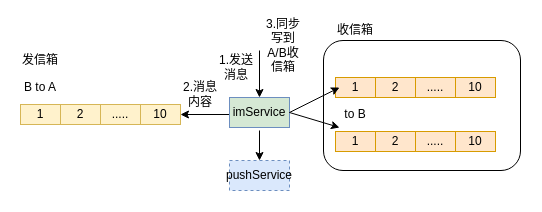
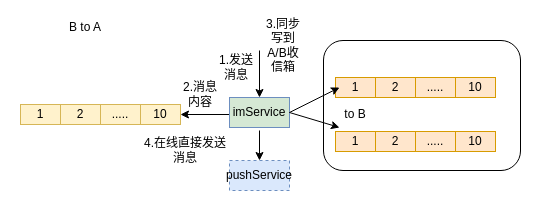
  <mxCell id="0" />
  <mxCell id="1" parent="0" />
  <mxCell id="2" value="" style="rounded=1;whiteSpace=wrap;html=1;" parent="1" vertex="1"><mxGeometry x="323" y="40" width="197" height="130" as="geometry" /></mxCell>
  <mxCell id="3" value="1" style="rounded=0;whiteSpace=wrap;html=1;fillColor=#fff2cc;strokeColor=#d6b656;" parent="1" vertex="1"><mxGeometry x="20" y="104" width="40" height="20" as="geometry" /></mxCell>
  <mxCell id="4" value="2" style="rounded=0;whiteSpace=wrap;html=1;fillColor=#fff2cc;strokeColor=#d6b656;" parent="1" vertex="1"><mxGeometry x="60" y="104" width="40" height="20" as="geometry" /></mxCell>
  <mxCell id="5" value="....." style="rounded=0;whiteSpace=wrap;html=1;fillColor=#fff2cc;strokeColor=#d6b656;" parent="1" vertex="1"><mxGeometry x="100" y="104" width="40" height="20" as="geometry" /></mxCell>
  <mxCell id="6" value="10" style="rounded=0;whiteSpace=wrap;html=1;fillColor=#fff2cc;strokeColor=#d6b656;" parent="1" vertex="1"><mxGeometry x="140" y="104" width="40" height="20" as="geometry" /></mxCell>
- <mxCell id="7" value="B to A" style="text;html=1;strokeColor=none;fillColor=none;align=center;verticalAlign=middle;whiteSpace=wrap;rounded=0;" parent="1" vertex="1"><mxGeometry x="20" y="77" width="40" height="20" as="geometry" /></mxCell>
+ <mxCell id="7" value="B to A" style="text;html=1;strokeColor=none;fillColor=none;align=center;verticalAlign=middle;whiteSpace=wrap;rounded=0;" parent="1" vertex="1"><mxGeometry x="65" y="17" width="40" height="20" as="geometry" /></mxCell>
  <mxCell id="8" value="1" style="rounded=0;whiteSpace=wrap;html=1;fillColor=#ffe6cc;strokeColor=#d79b00;" parent="1" vertex="1"><mxGeometry x="335" y="77" width="40" height="20" as="geometry" /></mxCell>
  <mxCell id="9" value="2" style="rounded=0;whiteSpace=wrap;html=1;fillColor=#ffe6cc;strokeColor=#d79b00;" parent="1" vertex="1"><mxGeometry x="375" y="77" width="40" height="20" as="geometry" /></mxCell>
  <mxCell id="10" value="....." style="rounded=0;whiteSpace=wrap;html=1;fillColor=#ffe6cc;strokeColor=#d79b00;" parent="1" vertex="1"><mxGeometry x="415" y="77" width="40" height="20" as="geometry" /></mxCell>
  <mxCell id="11" value="10" style="rounded=0;whiteSpace=wrap;html=1;fillColor=#ffe6cc;strokeColor=#d79b00;" parent="1" vertex="1"><mxGeometry x="455" y="77" width="40" height="20" as="geometry" /></mxCell>
  <mxCell id="12" value="1" style="rounded=0;whiteSpace=wrap;html=1;fillColor=#ffe6cc;strokeColor=#d79b00;" parent="1" vertex="1"><mxGeometry x="335" y="131" width="40" height="20" as="geometry" /></mxCell>
  <mxCell id="13" value="2" style="rounded=0;whiteSpace=wrap;html=1;fillColor=#ffe6cc;strokeColor=#d79b00;" parent="1" vertex="1"><mxGeometry x="375" y="131" width="40" height="20" as="geometry" /></mxCell>
  <mxCell id="14" value="....." style="rounded=0;whiteSpace=wrap;html=1;fillColor=#ffe6cc;strokeColor=#d79b00;" parent="1" vertex="1"><mxGeometry x="415" y="131" width="40" height="20" as="geometry" /></mxCell>
  <mxCell id="15" value="10" style="rounded=0;whiteSpace=wrap;html=1;fillColor=#ffe6cc;strokeColor=#d79b00;" parent="1" vertex="1"><mxGeometry x="455" y="131" width="40" height="20" as="geometry" /></mxCell>
  <mxCell id="16" value="to B" style="text;html=1;strokeColor=none;fillColor=none;align=center;verticalAlign=middle;whiteSpace=wrap;rounded=0;" parent="1" vertex="1"><mxGeometry x="335" y="104" width="40" height="20" as="geometry" /></mxCell>
  <mxCell id="17" value="" style="endArrow=classic;html=1;entryX=1;entryY=0.5;entryDx=0;entryDy=0;" parent="1" edge="1" target="6"><mxGeometry width="50" height="50" relative="1" as="geometry"><mxPoint x="229" y="114" as="sourcePoint" /><mxPoint x="229" y="114" as="targetPoint" /></mxGeometry></mxCell>
  <mxCell id="18" value="imService" style="rounded=0;whiteSpace=wrap;html=1;fillColor=#d5e8d4;strokeColor=#6c8ebf;" parent="1" vertex="1"><mxGeometry x="229" y="97" width="60" height="30" as="geometry" /></mxCell>
  <mxCell id="19" value="" style="endArrow=classic;html=1;exitX=1;exitY=0.5;exitDx=0;exitDy=0;" parent="1" source="18" edge="1"><mxGeometry width="50" height="50" relative="1" as="geometry"><mxPoint x="29" y="247" as="sourcePoint" /><mxPoint x="339" y="87" as="targetPoint" /></mxGeometry></mxCell>
  <mxCell id="20" value="" style="endArrow=classic;html=1;exitX=1;exitY=0.5;exitDx=0;exitDy=0;" parent="1" source="18" edge="1"><mxGeometry width="50" height="50" relative="1" as="geometry"><mxPoint x="299" y="122" as="sourcePoint" /><mxPoint x="339" y="127" as="targetPoint" /></mxGeometry></mxCell>
  <mxCell id="21" value="pushService" style="rounded=0;whiteSpace=wrap;html=1;fillColor=#dae8fc;strokeColor=#6c8ebf;dashed=1;" parent="1" vertex="1"><mxGeometry x="229" y="160" width="60" height="30" as="geometry" /></mxCell>
+ <mxCell id="22" value="4.在线直接发送消息" style="text;html=1;strokeColor=none;fillColor=none;align=center;verticalAlign=middle;whiteSpace=wrap;rounded=0;" parent="1" vertex="1"><mxGeometry x="140" y="140" width="90" height="20" as="geometry" /></mxCell>
  <mxCell id="23" value="" style="endArrow=classic;html=1;entryX=0.5;entryY=0;entryDx=0;entryDy=0;" parent="1" target="21" edge="1"><mxGeometry width="50" height="50" relative="1" as="geometry"><mxPoint x="259" y="130" as="sourcePoint" /><mxPoint x="259" y="150" as="targetPoint" /></mxGeometry></mxCell>
- <mxCell id="24" value="收信箱" style="text;html=1;strokeColor=none;fillColor=none;align=center;verticalAlign=middle;whiteSpace=wrap;rounded=0;" parent="1" vertex="1"><mxGeometry x="335" y="20" width="40" height="20" as="geometry" /></mxCell>
- <mxCell id="25" value="发信箱" style="text;html=1;strokeColor=none;fillColor=none;align=center;verticalAlign=middle;whiteSpace=wrap;rounded=0;" parent="1" vertex="1"><mxGeometry x="20" y="50" width="40" height="20" as="geometry" /></mxCell>
  <mxCell id="26" value="1.发送消息" style="text;html=1;strokeColor=none;fillColor=none;align=center;verticalAlign=middle;whiteSpace=wrap;rounded=0;" vertex="1" parent="1"><mxGeometry x="215.5" y="57" width="40" height="20" as="geometry" /></mxCell>
  <mxCell id="27" value="" style="endArrow=classic;html=1;entryX=0.5;entryY=0;entryDx=0;entryDy=0;" edge="1" parent="1" target="18"><mxGeometry width="50" height="50" relative="1" as="geometry"><mxPoint x="259" y="50" as="sourcePoint" /><mxPoint x="305.5" y="0" as="targetPoint" /></mxGeometry></mxCell>
  <mxCell id="28" value="2.消息内容" style="text;html=1;strokeColor=none;fillColor=none;align=center;verticalAlign=middle;whiteSpace=wrap;rounded=0;" vertex="1" parent="1"><mxGeometry x="180" y="84" width="40" height="20" as="geometry" /></mxCell>
  <mxCell id="29" value="3.同步写到A/B收信箱" style="text;html=1;strokeColor=none;fillColor=none;align=center;verticalAlign=middle;whiteSpace=wrap;rounded=0;" vertex="1" parent="1"><mxGeometry x="263" y="35" width="40" height="20" as="geometry" /></mxCell>
